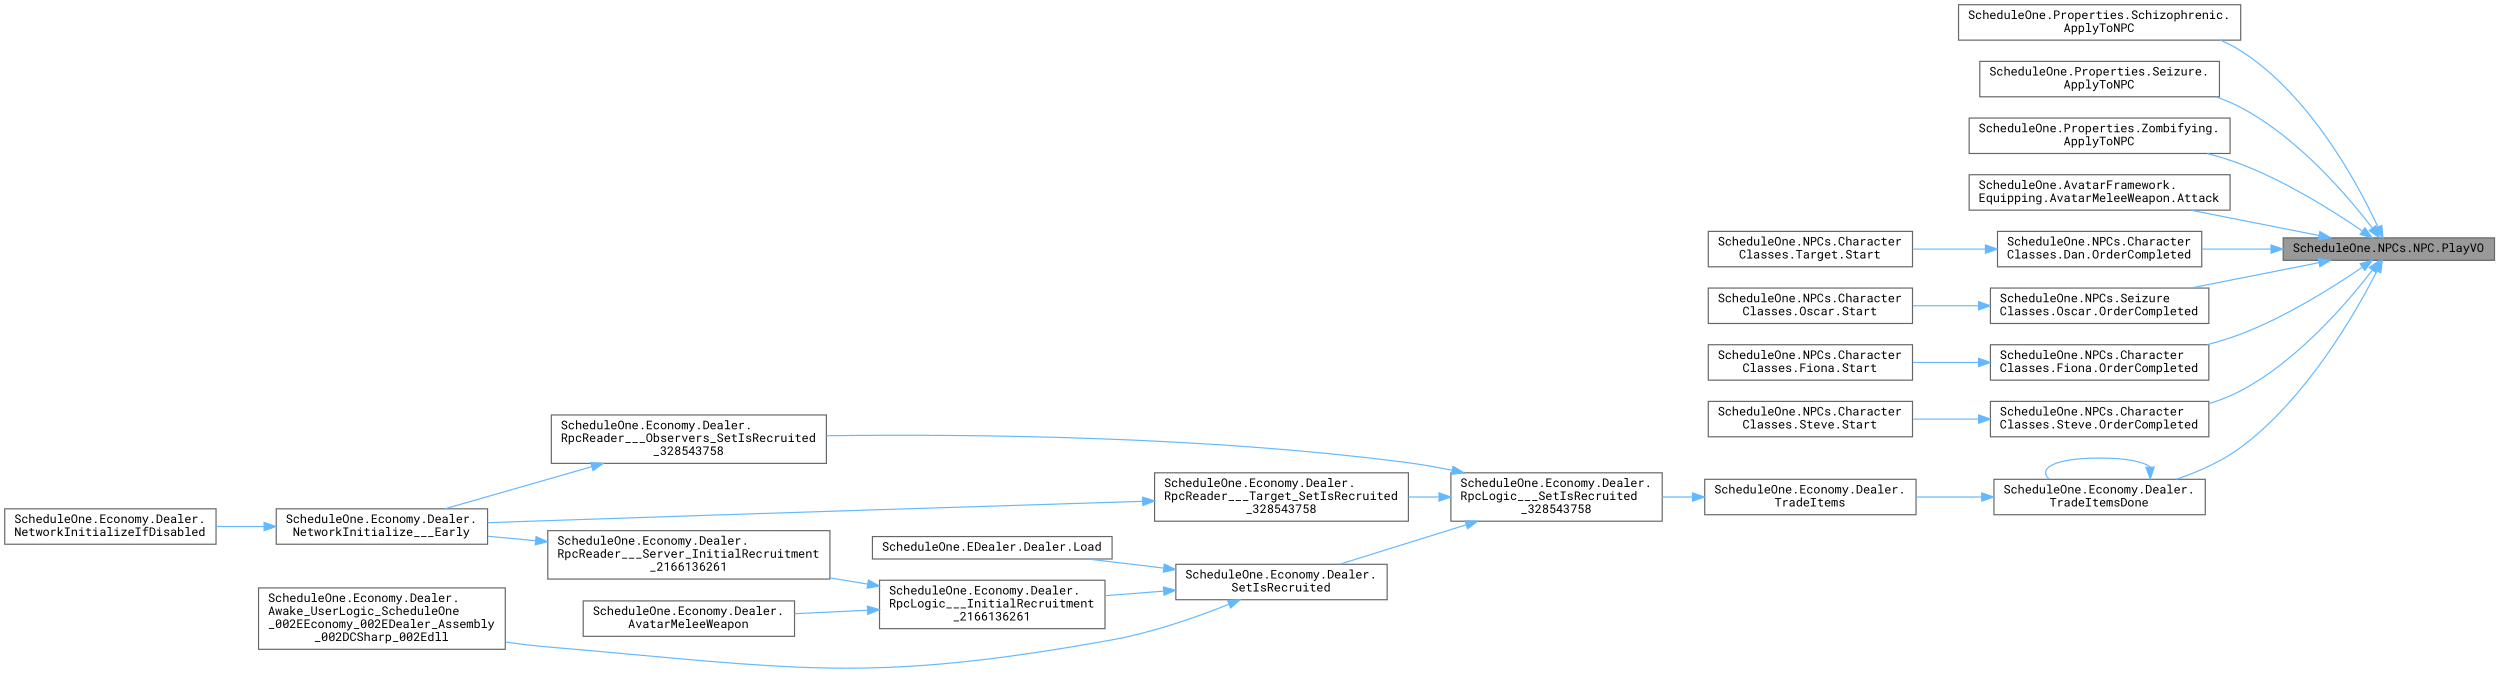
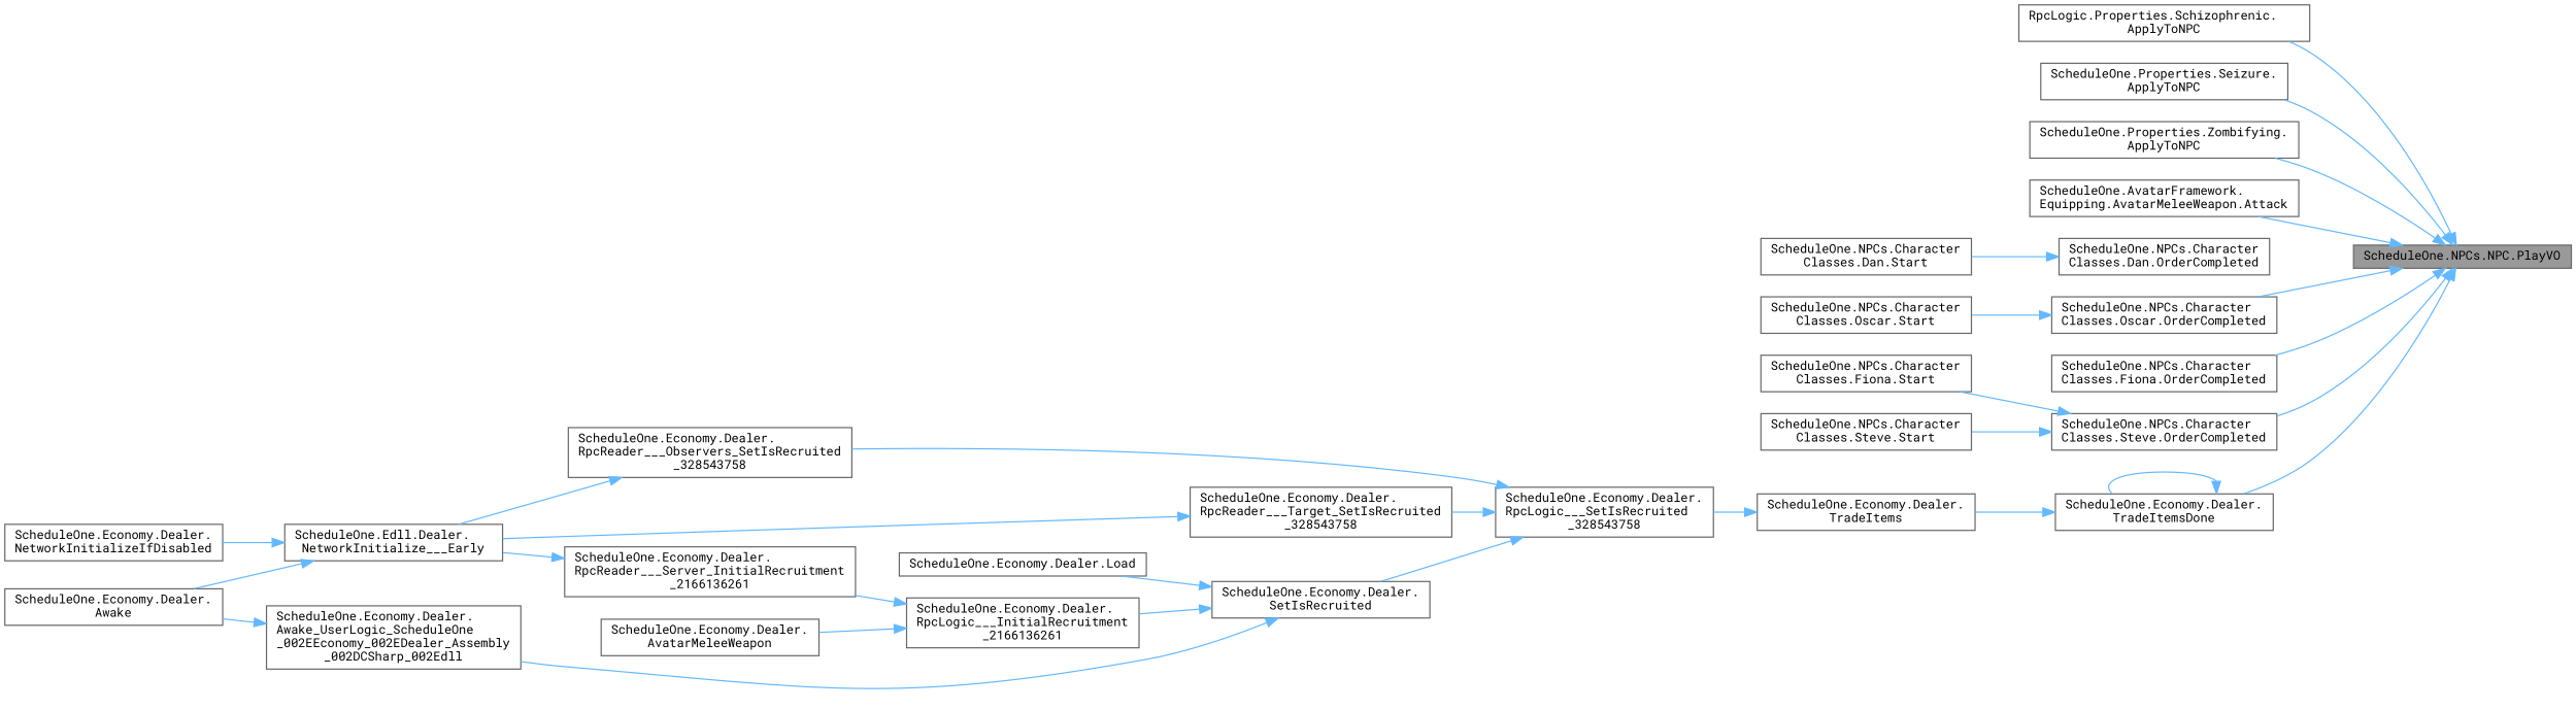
  digraph {
    fontname="Roboto Mono"
    rankdir=RL
    node [color=grey40 fillcolor=white fontname="Roboto Mono" fontsize=10 shape=box style=filled]
    edge [color=steelblue1 dir=back fontname="Roboto Mono" fontsize=10 labelfontname=Helvetica labelfontsize=10 style=solid]
    n1 [color=gray40 fillcolor=grey60 fontcolor=black height=0.2 label="ScheduleOne.NPCs.NPC.PlayVO" width=0.4]
-   n2 [height=0.2 label="ScheduleOne.Properties.Schizophrenic.\lApplyToNPC" width=0.4]
+   n2 [height=0.2 label="RpcLogic.Properties.Schizophrenic.\lApplyToNPC" width=0.4]
    n3 [height=0.2 label="ScheduleOne.Properties.Seizure.\lApplyToNPC" width=0.4]
    n4 [height=0.2 label="ScheduleOne.Properties.Zombifying.\lApplyToNPC" width=0.4]
    n5 [height=0.2 label="ScheduleOne.AvatarFramework.\lEquipping.AvatarMeleeWeapon.Attack" width=0.4]
    n6 [height=0.2 label="ScheduleOne.NPCs.Character\lClasses.Dan.OrderCompleted" width=0.4]
    n7 [height=0.2 label="ScheduleOne.NPCs.Character\lClasses.Fiona.OrderCompleted" width=0.4]
-   n8 [height=0.2 label="ScheduleOne.NPCs.Seizure\lClasses.Oscar.OrderCompleted" width=0.4]
+   n8 [height=0.2 label="ScheduleOne.NPCs.Character\lClasses.Oscar.OrderCompleted" width=0.4]
    n9 [height=0.2 label="ScheduleOne.NPCs.Character\lClasses.Steve.OrderCompleted" width=0.4]
    n10 [height=0.2 label="ScheduleOne.Economy.Dealer.\lTradeItemsDone" width=0.4]
-   n11 [height=0.2 label="ScheduleOne.NPCs.Character\lClasses.Target.Start" width=0.4]
+   n11 [height=0.2 label="ScheduleOne.NPCs.Character\lClasses.Dan.Start" width=0.4]
    n12 [height=0.2 label="ScheduleOne.NPCs.Character\lClasses.Fiona.Start" width=0.4]
    n13 [height=0.2 label="ScheduleOne.NPCs.Character\lClasses.Oscar.Start" width=0.4]
    n14 [height=0.2 label="ScheduleOne.NPCs.Character\lClasses.Steve.Start" width=0.4]
    n15 [height=0.2 label="ScheduleOne.Economy.Dealer.\lTradeItems" width=0.4]
    n16 [height=0.2 label="ScheduleOne.Economy.Dealer.\lRpcLogic___SetIsRecruited\l_328543758" width=0.4]
    n17 [height=0.2 label="ScheduleOne.Economy.Dealer.\lRpcReader___Observers_SetIsRecruited\l_328543758" width=0.4]
    n18 [height=0.2 label="ScheduleOne.Economy.Dealer.\lRpcReader___Target_SetIsRecruited\l_328543758" width=0.4]
    n19 [height=0.2 label="ScheduleOne.Economy.Dealer.\lSetIsRecruited" width=0.4]
-   n20 [height=0.2 label="ScheduleOne.Economy.Dealer.\lNetworkInitialize___Early" width=0.4]
+   n20 [height=0.2 label="ScheduleOne.Edll.Dealer.\lNetworkInitialize___Early" width=0.4]
    n21 [height=0.2 label="ScheduleOne.Economy.Dealer.\lAwake_UserLogic_ScheduleOne\l_002EEconomy_002EDealer_Assembly\l_002DCSharp_002Edll" width=0.4]
-   n22 [height=0.2 label="ScheduleOne.EDealer.Dealer.Load" width=0.4]
+   n22 [height=0.2 label="ScheduleOne.Economy.Dealer.Load" width=0.4]
    n23 [height=0.2 label="ScheduleOne.Economy.Dealer.\lRpcLogic___InitialRecruitment\l_2166136261" width=0.4]
+   n24 [height=0.2 label="ScheduleOne.Economy.Dealer.\lAwake" width=0.4]
    n25 [height=0.2 label="ScheduleOne.Economy.Dealer.\lNetworkInitializeIfDisabled" width=0.4]
    n26 [height=0.2 label="ScheduleOne.Economy.Dealer.\lAvatarMeleeWeapon" width=0.4]
    n27 [height=0.2 label="ScheduleOne.Economy.Dealer.\lRpcReader___Server_InitialRecruitment\l_2166136261" width=0.4]
    n1 -> n2
    n1 -> n3
    n1 -> n4
    n1 -> n5
-   n1 -> n6
    n1 -> n7
    n1 -> n8
    n1 -> n9
    n1 -> n10
    n6 -> n11
-   n7 -> n12
+   n9 -> n12
    n8 -> n13
    n9 -> n14
    n10 -> n10
    n10 -> n15
    n15 -> n16
    n16 -> n17
    n16 -> n18
    n16 -> n19
    n17 -> n20
    n18 -> n20
    n19 -> n21
    n19 -> n22
    n19 -> n23
+   n20 -> n24
    n20 -> n25
+   n21 -> n24
    n23 -> n26
    n23 -> n27
    n27 -> n20
  }
